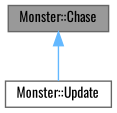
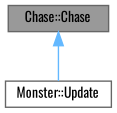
  digraph {
    rankdir=TB
    fontname=Oswald
    node [fontname=Oswald fontsize=10 shape=box style=filled]
-   n1 [color=gray40 fillcolor=grey60 fontcolor=black height=0.2 label="Monster::Chase" width=0.4]
+   n1 [color=gray40 fillcolor=grey60 fontcolor=black height=0.2 label="Chase::Chase" width=0.4]
    n2 [color=grey40 fillcolor=white height=0.2 label="Monster::Update" width=0.4]
    n1 -> n2 [color=steelblue1 dir=back fontname=Oswald fontsize=10 labelfontname=Helvetica labelfontsize=10 style=solid]
  }
